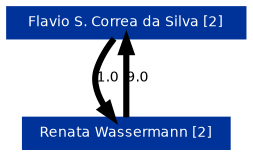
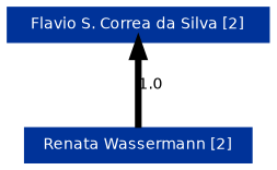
  strict digraph {
    fontname="DejaVu Sans"
    node [color="#003399" fontcolor="#FFFFFF" fontsize=8 shape=rectangle style=filled fontname="DejaVu Sans"]
    edge [arrowhead=normal arrowsize=0.75 fontsize=8 penwidth=3.5 fontname="DejaVu Sans"]
    n1 [height=0.25 label="Flavio S. Correa da Silva [2]" width=1.8889]
    n2 [height=0.25 label="Renata Wassermann [2]" width=1.6389]
-   n1 -> n2 [label=1.0]
-   n2 -> n1 [label=9.0]
+   n2 -> n1 [label=1.0]
  }
